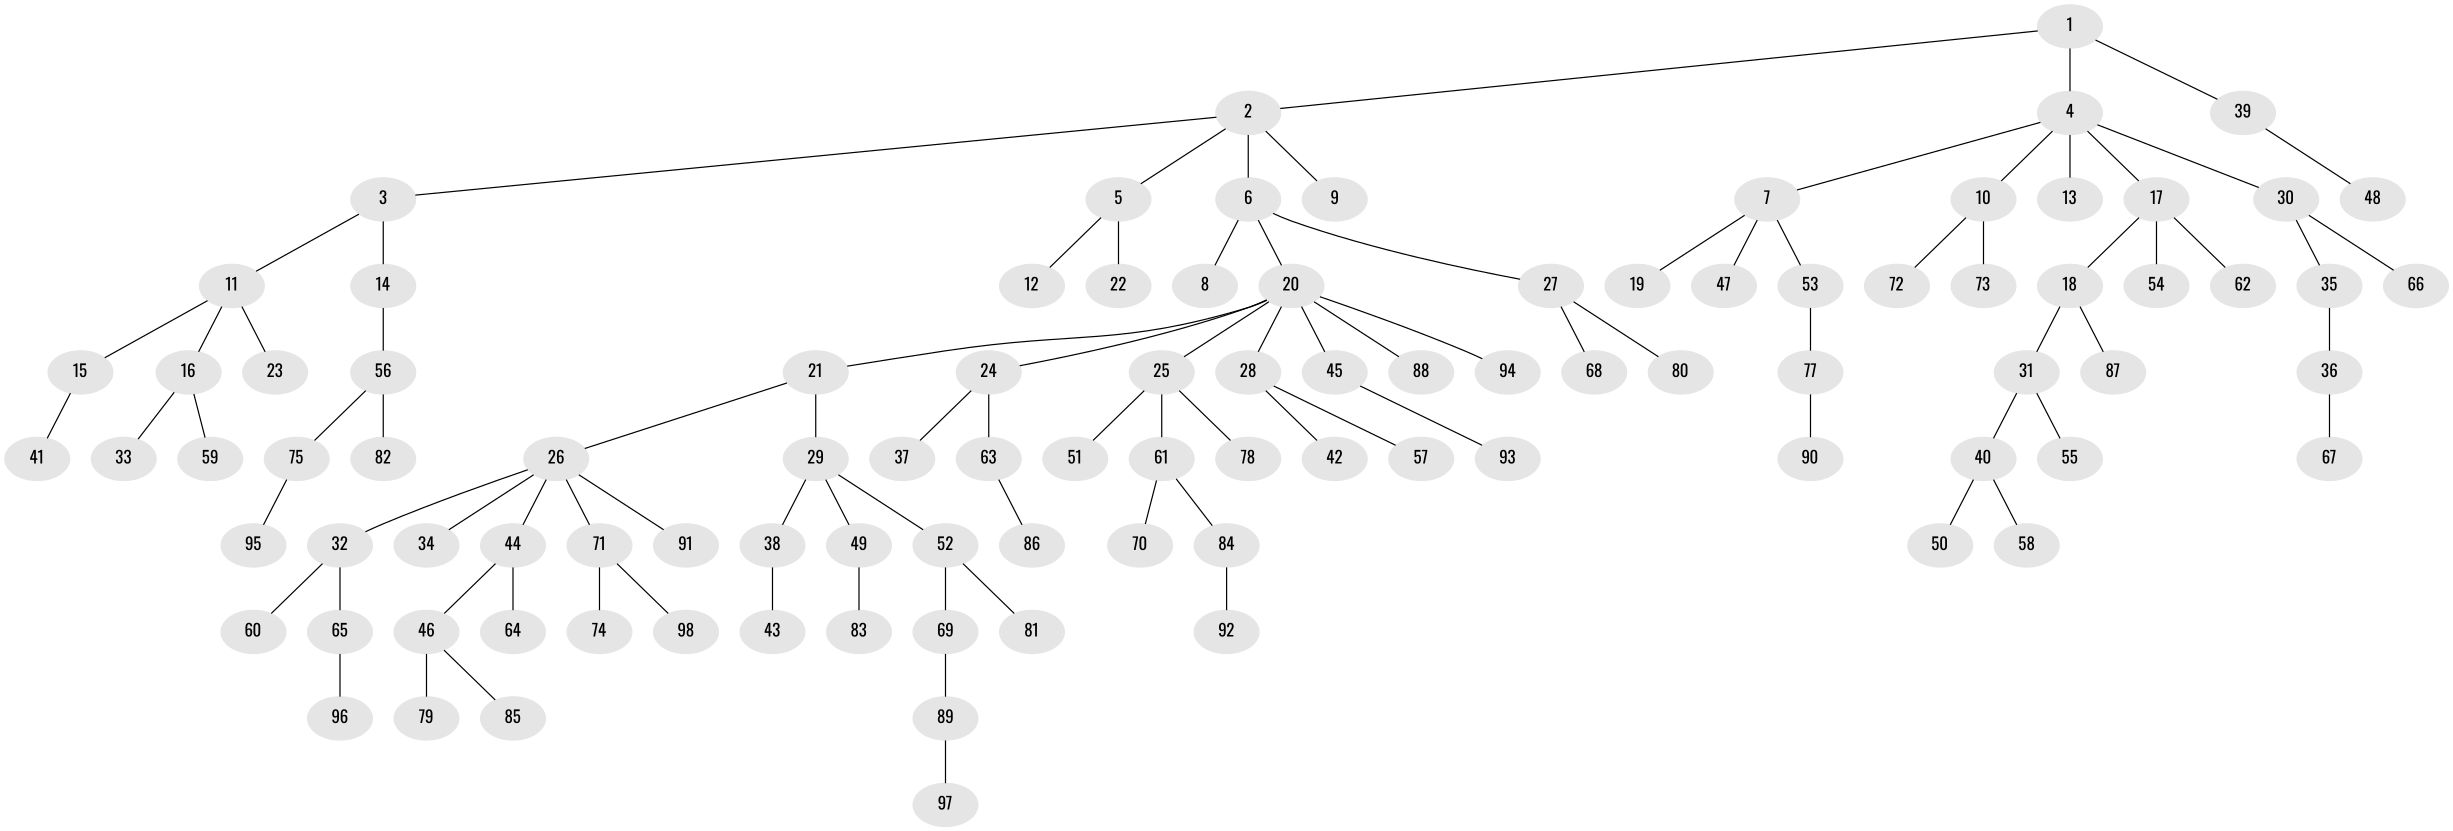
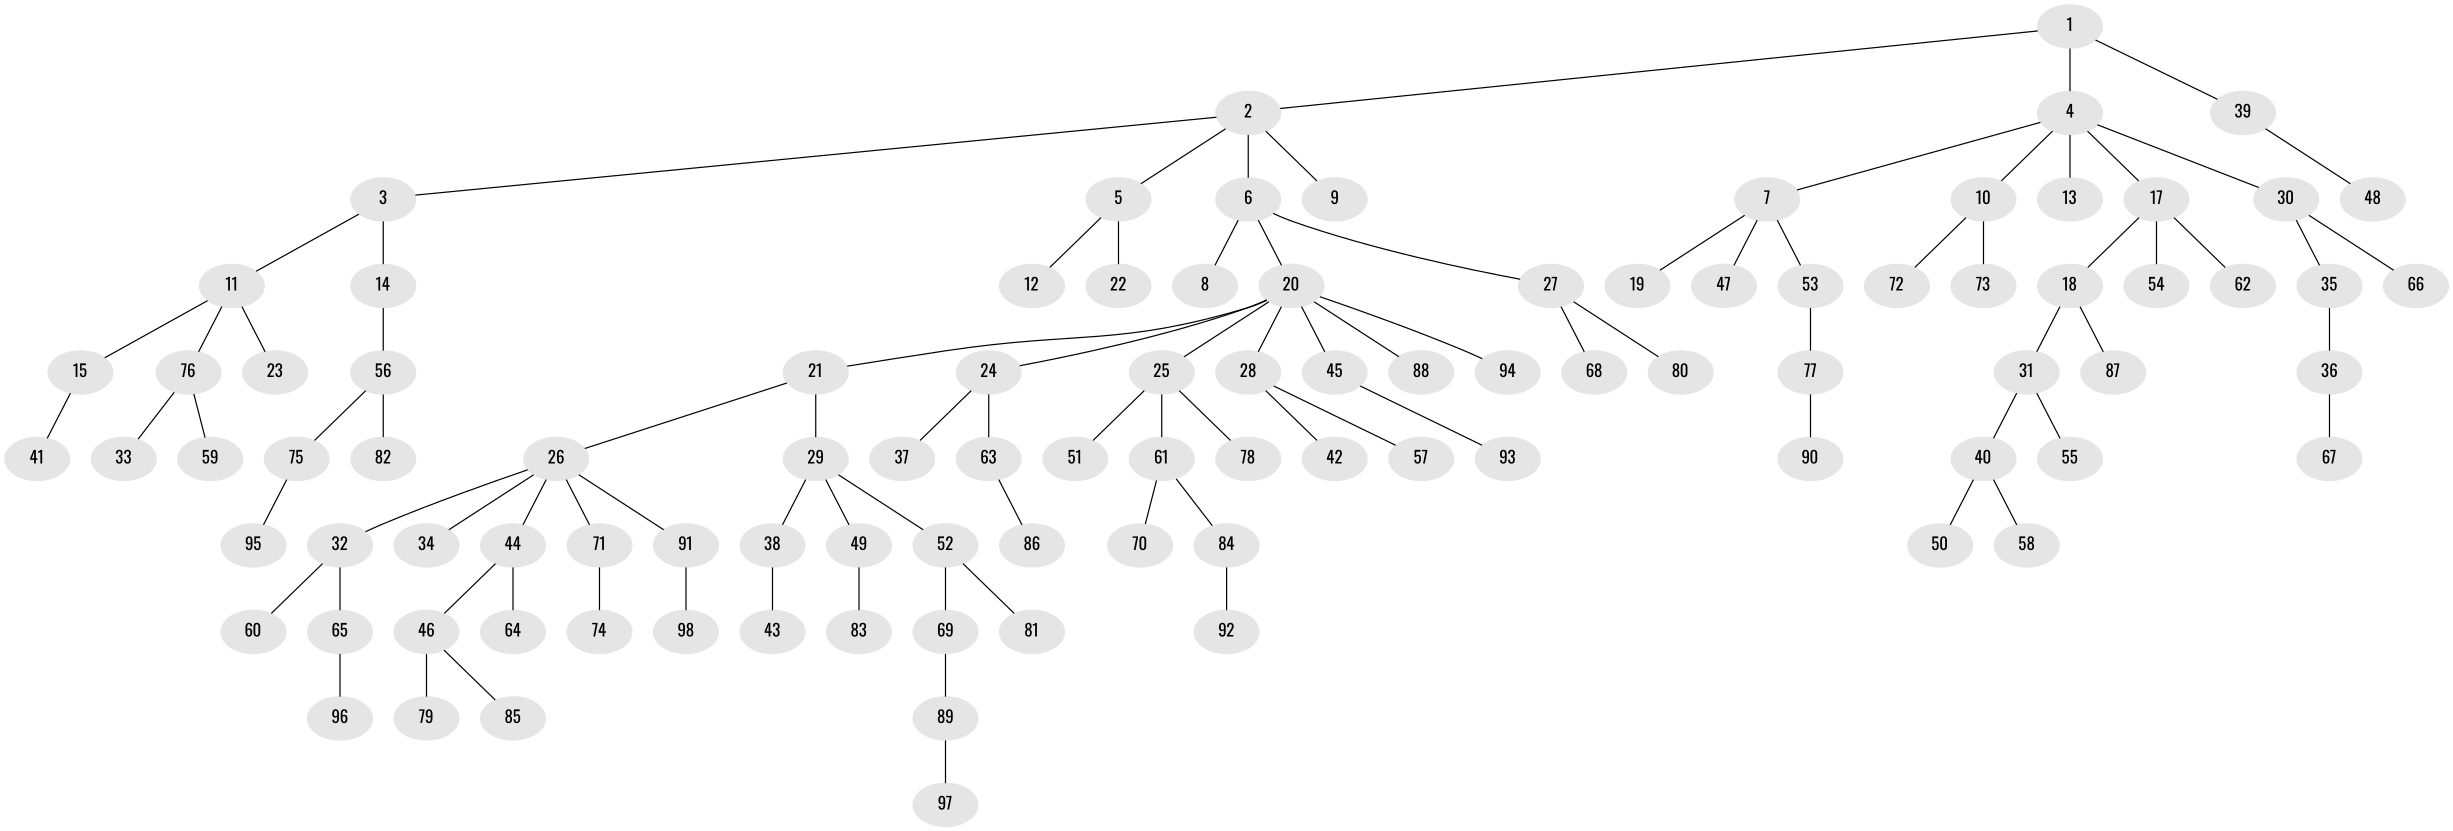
  graph {
    fontname=Oswald
    node [color=gray90 fontname=Oswald style=filled]
    edge [fontname=Oswald]
    1
    2
    4
    39
    3
    5
    6
    9
    7
    10
    13
    17
    30
    48
    11
    14
    12
    22
    8
    20
    27
    15
-   16
+   16 [label=76]
    23
    56
    19
    47
    53
    72
    73
    18
    54
    62
    35
    66
    21
    24
    25
    28
    45
    88
    94
    68
    80
    77
    41
    33
    59
    75
    82
    31
    87
    40
    55
    26
    29
    37
    63
    51
    61
    78
    42
    57
    93
    32
    34
    44
    71
    91
    38
    49
    52
    86
    70
    84
    60
    65
    46
    64
    74
    98
    43
    83
    69
    81
    36
    50
    58
    96
    67
    79
    85
    89
    90
    95
    92
    97
    1 -- 2
    1 -- 4
    1 -- 39
    2 -- 3
    2 -- 5
    2 -- 6
    2 -- 9
    4 -- 7
    4 -- 10
    4 -- 13
    4 -- 17
    4 -- 30
    39 -- 48
    3 -- 11
    3 -- 14
    5 -- 12
    5 -- 22
    6 -- 8
    6 -- 20
    6 -- 27
    7 -- 19
    7 -- 47
    7 -- 53
    10 -- 72
    10 -- 73
    17 -- 18
    17 -- 54
    17 -- 62
    30 -- 35
    30 -- 66
    11 -- 15
    11 -- 16
    11 -- 23
    14 -- 56
    20 -- 21
    20 -- 24
    20 -- 25
    20 -- 28
    20 -- 45
    20 -- 88
    20 -- 94
    27 -- 68
    27 -- 80
    15 -- 41
    16 -- 33
    16 -- 59
    56 -- 75
    56 -- 82
    53 -- 77
    18 -- 31
    18 -- 87
    35 -- 36
    21 -- 26
    21 -- 29
    24 -- 37
    24 -- 63
    25 -- 51
    25 -- 61
    25 -- 78
    28 -- 42
    28 -- 57
    45 -- 93
    77 -- 90
    75 -- 95
    31 -- 40
    31 -- 55
    40 -- 50
    40 -- 58
    26 -- 32
    26 -- 34
    26 -- 44
    26 -- 71
    26 -- 91
    29 -- 38
    29 -- 49
    29 -- 52
    63 -- 86
    61 -- 70
    61 -- 84
    32 -- 60
    32 -- 65
    44 -- 46
    44 -- 64
    71 -- 74
-   71 -- 98
+   91 -- 98
    38 -- 43
    49 -- 83
    52 -- 69
    52 -- 81
    84 -- 92
    65 -- 96
    46 -- 79
    46 -- 85
    69 -- 89
    36 -- 67
    89 -- 97
  }
